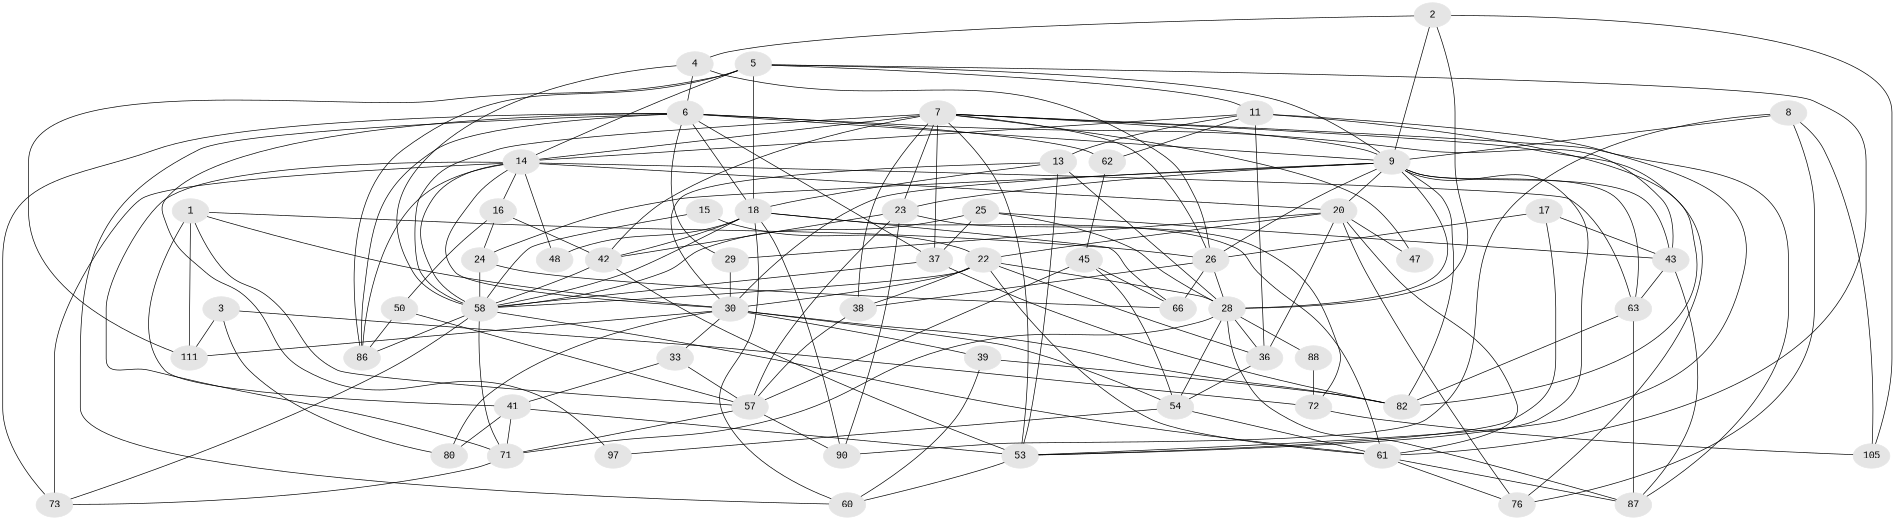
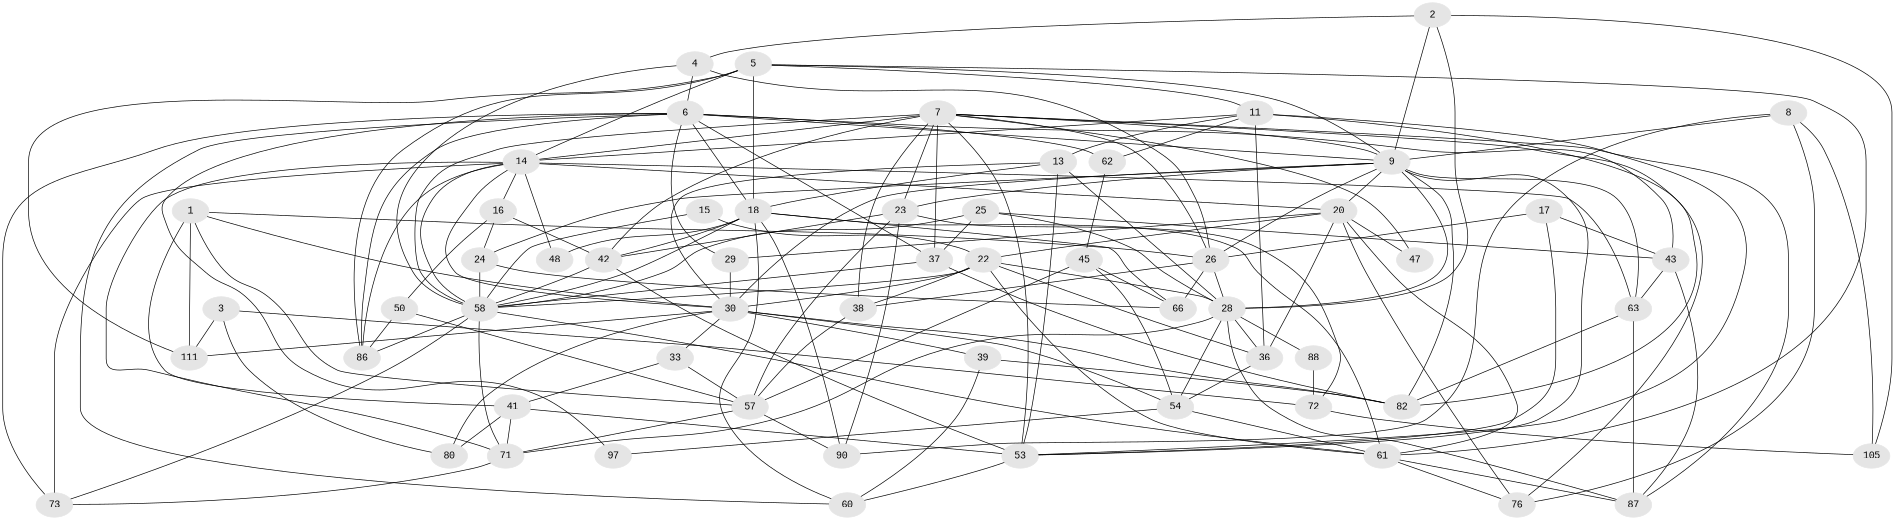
  graph {
    fontname="Liberation Mono"
    node [color=gray90 fontname="Liberation Mono" style=filled]
    edge [fontname="Liberation Mono"]
    26 [super="+115"]
    28 [super="+32+88+52"]
    38 [super="+70"]
    66
    1
    30 [super="+34"]
    41 [super="+102"]
    57 [super="+84"]
    111
    80 [super="+110"]
    82
    54 [super="+108"]
    33 [super="+79"]
    39
    53 [super="+67+109"]
    71 [super="+75"]
    90
    2
    4
    9 [super="+59+46+98"]
    105 [super="+107"]
    6 [super="+51+10"]
    58 [super="+77+119+93"]
    43 [super="+112"]
    23 [super="+94+74"]
    20 [super="+81"]
    24
    63 [super="+106+116"]
    87
    36 [super="+92"]
    n31 [label=88]
    3 [super="+100"]
    72 [super="+96"]
    18 [super="+69+95"]
    86 [super="+118"]
    n36 [label=62]
    29
    37
    60
    73
    97
    61 [super="+104+85"]
    5
    11 [super="+65+21"]
    14 [super="+78+19+64+44"]
    13 [super="+27"]
    16
    48
    42 [super="+103"]
    76
    45 [super="+62"]
    7 [super="+56+40"]
    47
    8
    22 [super="+99+31"]
    50
    15
    17 [super="+55"]
    25 [super="+101"]
    26 -- 28
    26 -- 38
    26 -- 66
    28 -- 54
    28 -- 71
    28 -- 87
    28 -- 36
    28 -- n31
    38 -- 57
    1 -- 26
    1 -- 30
    1 -- 41
    1 -- 57
    1 -- 111
    30 -- 111
    30 -- 80
    30 -- 82
    30 -- 54
    30 -- 33
    30 -- 39
    41 -- 80
    41 -- 53 [weight=2]
    41 -- 71
    57 -- 71
    57 -- 90
    54 -- 97
    54 -- 61
    33 -- 41
    33 -- 57
    39 -- 82
    39 -- 60
    53 -- 60
    71 -- 73
    2 -- 28
    2 -- 4
    2 -- 9
    2 -- 105
    4 -- 26
    4 -- 6
    4 -- 58
    9 -- 26
    9 -- 28
    9 -- 30
    9 -- 82
    9 -- 53
-   9 -- 43
    9 -- 23 [weight=2]
    9 -- 20
    9 -- 24
    9 -- 63
    6 -- 9
    6 -- 43
    6 -- 18
    6 -- 86
    6 -- n36
    6 -- 29
    6 -- 37
    6 -- 60
    6 -- 73 [weight=2]
    6 -- 97
    58 -- 71
    58 -- 86
    58 -- 73
    58 -- 61
    43 -- 63
    43 -- 87
    23 -- 57
    23 -- 90
    23 -- 72
    23 -- 42
    20 -- 36
    20 -- 29
    20 -- 61
    20 -- 76
    20 -- 47
    20 -- 22
    24 -- 66
    24 -- 58
    63 -- 82
    63 -- 87
    36 -- 54
    n31 -- 72
    3 -- 111
    3 -- 80
    3 -- 72 [weight=2]
    72 -- 105 [weight=2]
    18 -- 66
    18 -- 90
    18 -- 58
    18 -- 60
    18 -- 61
    18 -- 48
    18 -- 42
    n36 -- 45
    29 -- 30
    37 -- 82
    37 -- 58
    61 -- 87
    61 -- 76
    5 -- 111
    5 -- 9
    5 -- 18
    5 -- 86
    5 -- 61
    5 -- 11
    5 -- 14
    11 -- 82
    11 -- 53
    11 -- 36
    11 -- n36
    11 -- 14
    11 -- 13
    14 -- 30
    14 -- 71
    14 -- 58
    14 -- 20
    14 -- 63
    14 -- 86
    14 -- 73
    14 -- 16
    14 -- 48
    13 -- 28
    13 -- 30
    13 -- 53
    13 -- 18
    16 -- 24
    16 -- 42
    16 -- 50
    42 -- 53
    42 -- 58
    45 -- 66
    45 -- 57
    45 -- 54
    7 -- 26
    7 -- 38
    7 -- 53
    7 -- 9
    7 -- 58 [weight=2]
    7 -- 23
    7 -- 87
    7 -- 37
    7 -- 14
    7 -- 42
    7 -- 76
    7 -- 47
    8 -- 90
    8 -- 9
    8 -- 105
    8 -- 76
    22 -- 28
    22 -- 38
    22 -- 30
    22 -- 58
    22 -- 36 [weight=2]
    22 -- 61
    50 -- 57
    50 -- 86
    15 -- 58
    15 -- 22
    17 -- 26
    17 -- 53
    17 -- 43
    25 -- 28
    25 -- 58
    25 -- 43
    25 -- 37
  }
